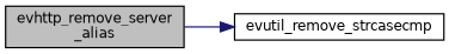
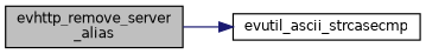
  digraph {
    rankdir=LR
    node [color=black fontname=Helvetica fontsize=10 shape=record style=filled]
    n1 [fillcolor=grey75 fontcolor=black height=0.2 label="evhttp_remove_server\l_alias" width=0.4]
-   n2 [fillcolor=white height=0.2 label=evutil_remove_strcasecmp width=0.4]
+   n2 [fillcolor=white height=0.2 label=evutil_ascii_strcasecmp width=0.4]
    n1 -> n2 [color=midnightblue fontname=Helvetica fontsize=10 labelfontname=Helvetica labelfontsize=10 style=solid]
  }
